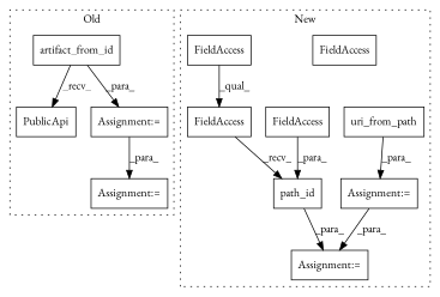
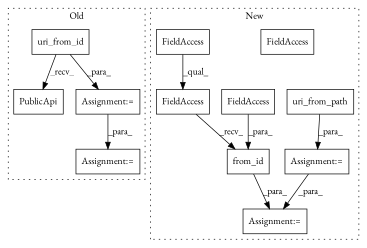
  digraph {
    fontname="EB Garamond"
    node [a=32 fontname="EB Garamond" l=1 s=39124 shape=box]
    edge [fontname="EB Garamond"]
    n1 [l=11 label=PublicApi s=41968]
-   n2 [l="17,1" label=artifact_from_id s="41980,42028"]
+   n2 [l="17,1" label=uri_from_id s="41980,42028"]
    n3 [a=7 label="Assignment:=" s=42048]
    n4 [a=7 label="Assignment:=" s=42090]
    n5 [l="14,1" label=uri_from_path s="39072,39104"]
    n6 [a=7 label="Assignment:=" s=39225]
-   n7 [l="8,1" label=path_id s="39151,39202"]
+   n7 [l="8,1" label=from_id s="39151,39202"]
    n8 [a=22 l=11 label=FieldAccess s=39191]
    n9 [a=22 l=26 label=FieldAccess]
    n10 [a=22 l=17 label=FieldAccess]
    n11 [a=7 label="Assignment:=" s=39066]
    n12 [a=22 l=17 label=FieldAccess]
    subgraph cluster_1 {
      label=Old
      style=dotted
      n1
      n2
      n3
      n4
    }
    subgraph cluster_2 {
      label=New
      style=dotted
      n5
      n6
      n7
      n8
      n9
      n10
      n11
      n12
    }
    n2 -> n1 [label=_recv_]
    n2 -> n3 [label=_para_]
    n3 -> n4 [label=_para_]
    n5 -> n11 [label=_para_]
    n7 -> n6 [label=_para_]
    n8 -> n7 [label=_para_]
    n9 -> n7 [label=_recv_]
    n11 -> n6 [label=_para_]
    n12 -> n9 [label=_qual_]
  }
